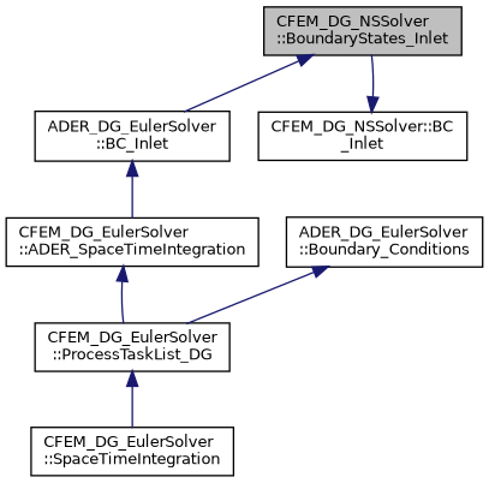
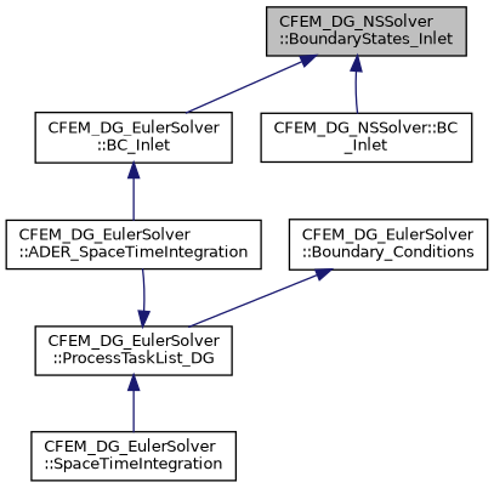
  digraph {
    rankdir=TB
    node [color=black fillcolor=white fontname=Helvetica fontsize=10 shape=record style=filled]
    edge [color=midnightblue dir=back fontname=Helvetica fontsize=10 labelfontname=Helvetica labelfontsize=10 style=solid]
    n1 [fillcolor=grey75 fontcolor=black height=0.2 label="CFEM_DG_NSSolver\l::BoundaryStates_Inlet" width=0.4]
-   n2 [height=0.2 label="ADER_DG_EulerSolver\l::BC_Inlet" width=0.4]
+   n2 [height=0.2 label="CFEM_DG_EulerSolver\l::BC_Inlet" width=0.4]
    n3 [height=0.2 label="CFEM_DG_NSSolver::BC\l_Inlet" width=0.4]
    n4 [height=0.2 label="CFEM_DG_EulerSolver\l::ADER_SpaceTimeIntegration" width=0.4]
-   n5 [height=0.2 label="ADER_DG_EulerSolver\l::Boundary_Conditions" width=0.4]
+   n5 [height=0.2 label="CFEM_DG_EulerSolver\l::Boundary_Conditions" width=0.4]
    n6 [height=0.2 label="CFEM_DG_EulerSolver\l::ProcessTaskList_DG" width=0.4]
    n7 [height=0.2 label="CFEM_DG_EulerSolver\l::SpaceTimeIntegration" width=0.4]
    n1 -> n2
-   n3 -> n1
+   n1 -> n3
    n2 -> n4
    n5 -> n6
-   n4 -> n6
+   n6 -> n4
    n6 -> n7
  }
